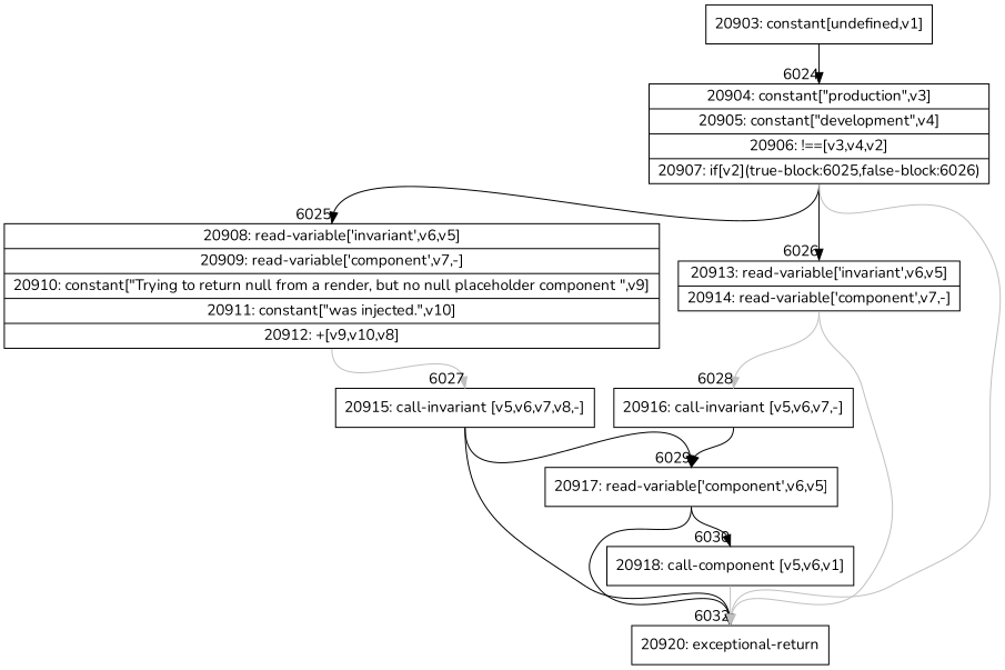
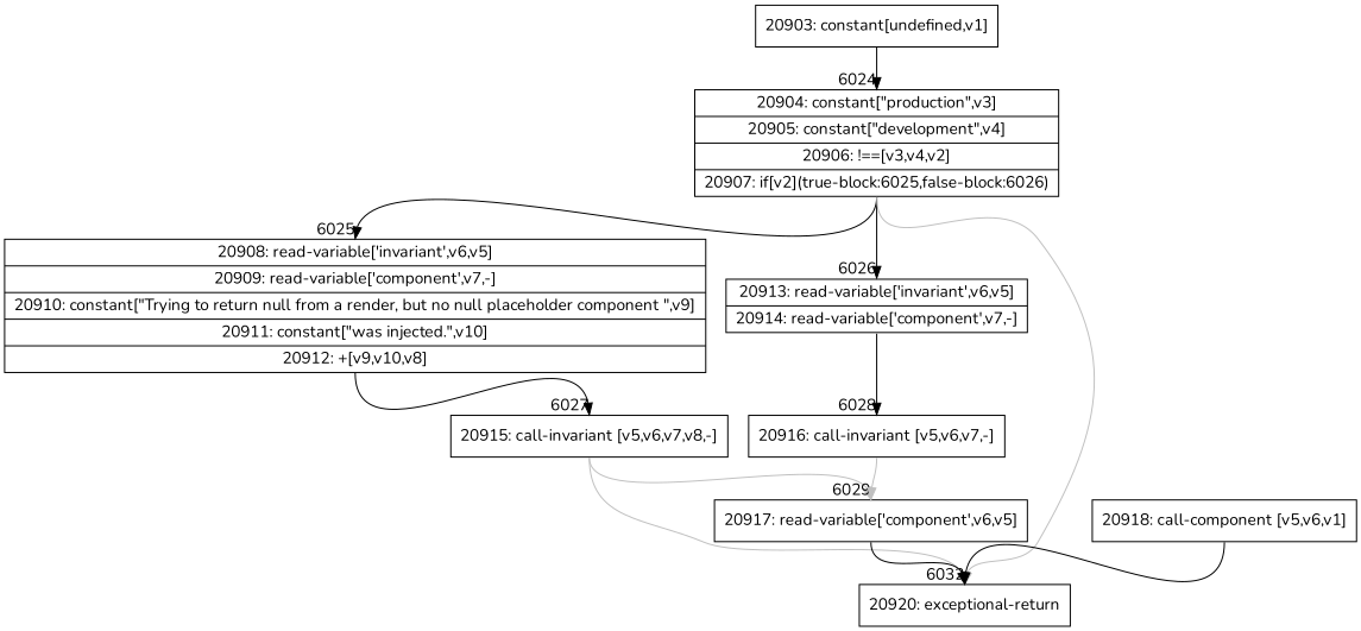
  digraph {
    fontname=Nunito
    rankdir=TD
    node [fontname=Nunito shape=record]
    edge [fontname=Nunito headport=n tailport=s]
    n1 [label="{20903: constant[undefined,v1]}"]
    n2 [label="{20904: constant[\"production\",v3]|20905: constant[\"development\",v4]|20906: !==[v3,v4,v2]|20907: if[v2](true-block:6025,false-block:6026)}"]
    n3 [label="{20908: read-variable['invariant',v6,v5]|20909: read-variable['component',v7,-]|20910: constant[\"Trying to return null from a render, but no null placeholder component \",v9]|20911: constant[\"was injected.\",v10]|20912: +[v9,v10,v8]}"]
    n4 [label="{20913: read-variable['invariant',v6,v5]|20914: read-variable['component',v7,-]}"]
    n5 [label="{20920: exceptional-return}"]
    n6 [label="{20915: call-invariant [v5,v6,v7,v8,-]}"]
    n7 [label="{20916: call-invariant [v5,v6,v7,-]}"]
    n8 [label="{20917: read-variable['component',v6,v5]}"]
    n9 [label="{20918: call-component [v5,v6,v1]}"]
    n1 -> n2 [headlabel="      6024"]
    n2 -> n3 [headlabel="      6025"]
    n2 -> n4 [headlabel="      6026"]
    n2 -> n5 [color=gray headlabel="      6032"]
-   n3 -> n6 [headlabel="      6027" color=gray]
-   n4 -> n5 [color=gray]
-   n4 -> n7 [headlabel="      6028" color=gray]
-   n6 -> n5 [color=black]
-   n6 -> n8 [headlabel="      6029"]
-   n7 -> n8
+   n3 -> n6 [headlabel="      6027"]
+   n4 -> n7 [headlabel="      6028"]
+   n6 -> n5 [color=gray]
+   n6 -> n8 [headlabel="      6029" color=gray]
+   n7 -> n8 [color=gray]
    n8 -> n5 [color=black]
-   n8 -> n9 [headlabel="      6030"]
-   n9 -> n5 [color=gray]
+   n9 -> n5 [color=black]
  }
